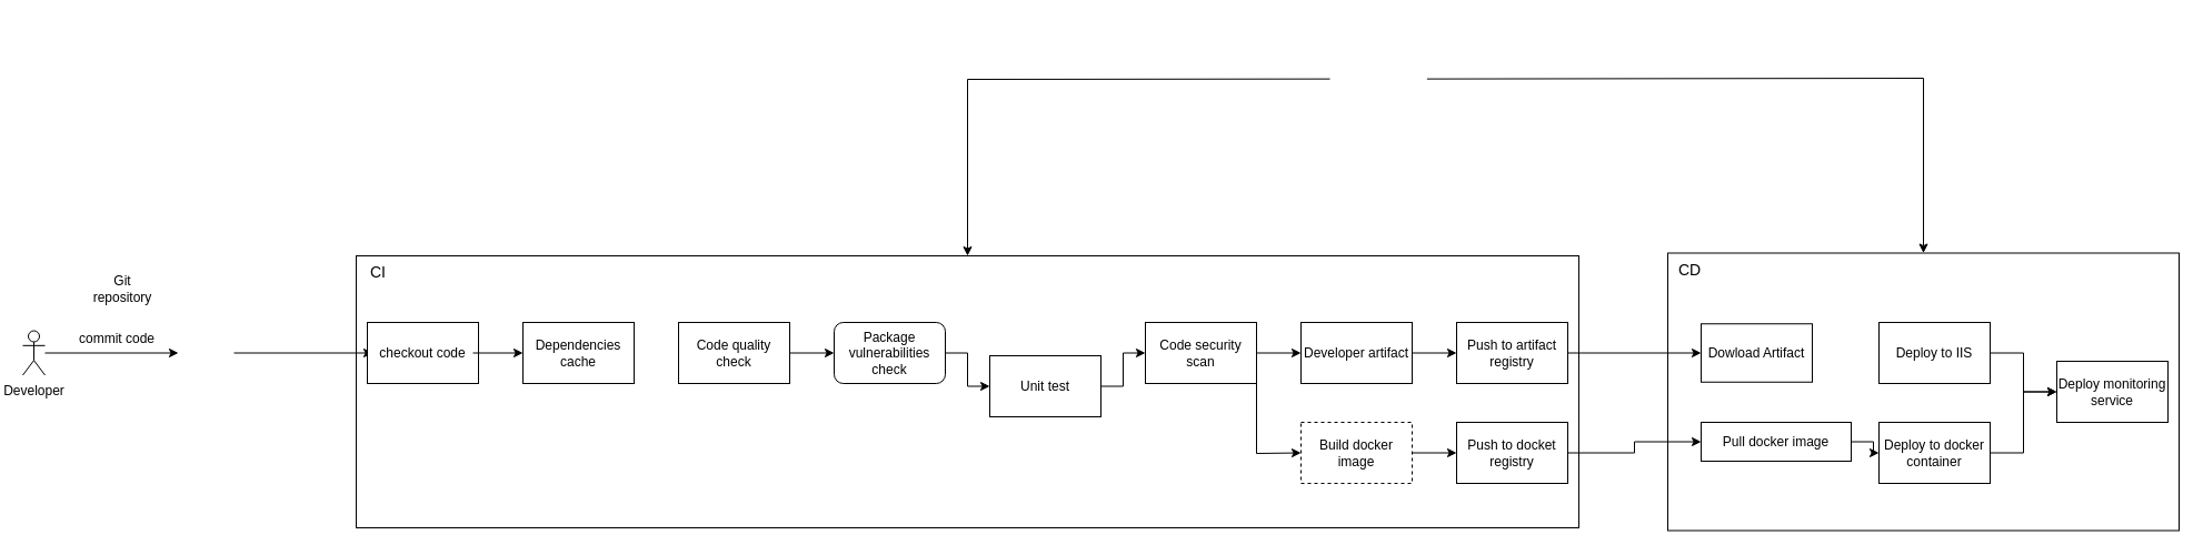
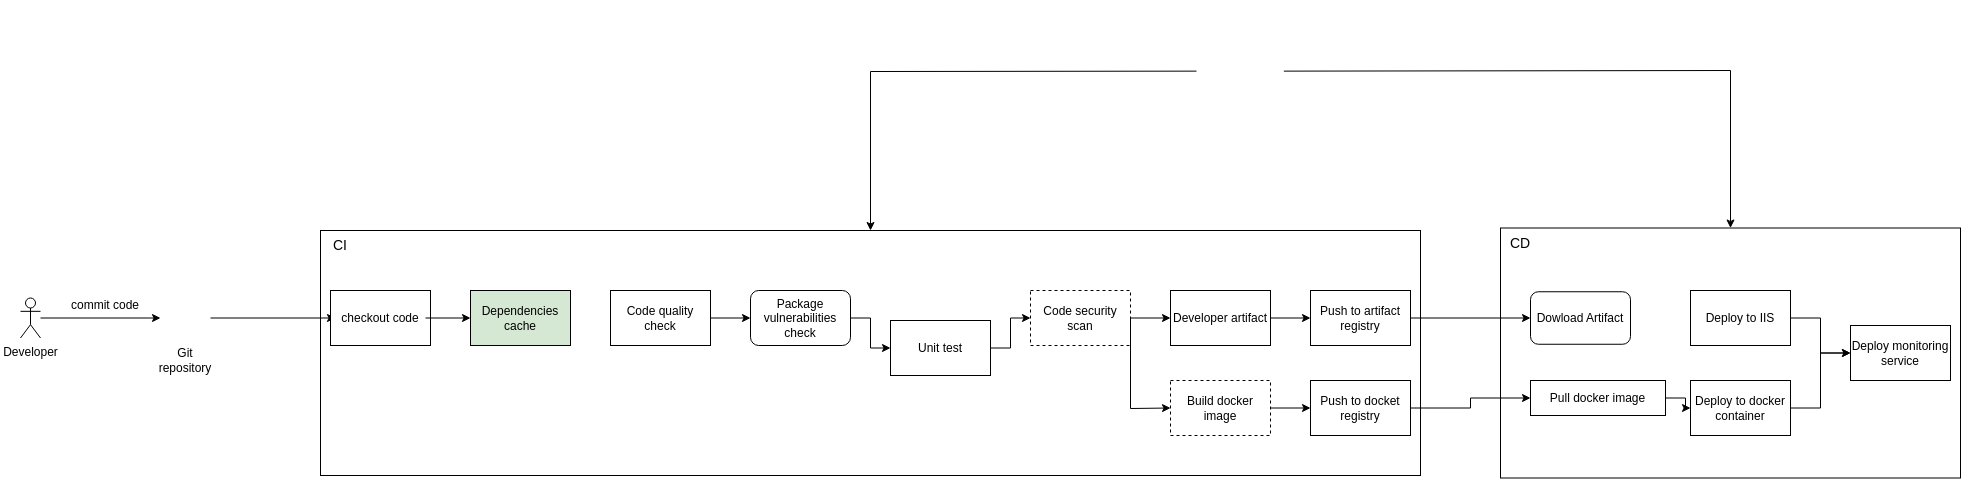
  <mxCell id="0" />
  <mxCell id="1" parent="0" />
  <mxCell id="2" value="" style="rounded=0;whiteSpace=wrap;html=1;" vertex="1" parent="1"><mxGeometry x="1500" y="227.5" width="460" height="250" as="geometry" /></mxCell>
  <mxCell id="3" value="" style="rounded=0;whiteSpace=wrap;html=1;" vertex="1" parent="1"><mxGeometry x="320" y="230" width="1100" height="245" as="geometry" /></mxCell>
  <mxCell id="4" value="" style="edgeStyle=orthogonalEdgeStyle;rounded=0;orthogonalLoop=1;jettySize=auto;html=1;" edge="1" parent="1" source="5" target="7"><mxGeometry relative="1" as="geometry" /></mxCell>
  <mxCell id="5" value="Developer" style="shape=umlActor;verticalLabelPosition=bottom;verticalAlign=top;html=1;outlineConnect=0;" vertex="1" parent="1"><mxGeometry x="20" y="297.5" width="20" height="40" as="geometry" /></mxCell>
  <mxCell id="6" value="" style="edgeStyle=orthogonalEdgeStyle;rounded=0;orthogonalLoop=1;jettySize=auto;html=1;entryX=0;entryY=0.5;entryDx=0;entryDy=0;" edge="1" parent="1" source="7" target="13"><mxGeometry relative="1" as="geometry" /></mxCell>
  <mxCell id="7" value="" style="shape=image;verticalLabelPosition=bottom;labelBackgroundColor=default;verticalAlign=top;aspect=fixed;imageAspect=0;image=https://w7.pngwing.com/pngs/476/908/png-transparent-github-repository-version-control-source-code-network-node.png;" vertex="1" parent="1"><mxGeometry x="160" y="292.5" width="50" height="50" as="geometry" /></mxCell>
  <mxCell id="8" value="commit code" style="text;html=1;align=center;verticalAlign=middle;whiteSpace=wrap;rounded=0;" vertex="1" parent="1"><mxGeometry x="55" y="290" width="100" height="30" as="geometry" /></mxCell>
- <mxCell id="9" value="Git repository" style="text;html=1;align=center;verticalAlign=middle;whiteSpace=wrap;rounded=0;" vertex="1" parent="1"><mxGeometry x="80" y="245" width="60" height="30" as="geometry" /></mxCell>
+ <mxCell id="9" value="Git repository" style="text;html=1;align=center;verticalAlign=middle;whiteSpace=wrap;rounded=0;" vertex="1" parent="1"><mxGeometry x="155" y="345" width="60" height="30" as="geometry" /></mxCell>
  <mxCell id="10" value="&lt;font style=&quot;font-size: 14px;&quot;&gt;CI&lt;/font&gt;" style="text;html=1;align=center;verticalAlign=middle;whiteSpace=wrap;rounded=0;" vertex="1" parent="1"><mxGeometry x="310" y="230" width="60" height="30" as="geometry" /></mxCell>
  <mxCell id="11" value="" style="rounded=0;whiteSpace=wrap;html=1;" vertex="1" parent="1"><mxGeometry x="330" y="290" width="100" height="55" as="geometry" /></mxCell>
  <mxCell id="12" value="" style="edgeStyle=orthogonalEdgeStyle;rounded=0;orthogonalLoop=1;jettySize=auto;html=1;" edge="1" parent="1" source="13" target="22"><mxGeometry relative="1" as="geometry" /></mxCell>
  <mxCell id="13" value="checkout code" style="text;html=1;align=center;verticalAlign=middle;whiteSpace=wrap;rounded=0;" vertex="1" parent="1"><mxGeometry x="335" y="302.5" width="90" height="30" as="geometry" /></mxCell>
  <mxCell id="14" value="" style="edgeStyle=orthogonalEdgeStyle;rounded=0;orthogonalLoop=1;jettySize=auto;html=1;" edge="1" parent="1" source="15" target="19"><mxGeometry relative="1" as="geometry" /></mxCell>
  <mxCell id="15" value="Package vulnerabilities check" style="whiteSpace=wrap;html=1;rounded=1;" vertex="1" parent="1"><mxGeometry x="750" y="290" width="100" height="55" as="geometry" /></mxCell>
  <mxCell id="16" value="" style="edgeStyle=orthogonalEdgeStyle;rounded=0;orthogonalLoop=1;jettySize=auto;html=1;" edge="1" parent="1" source="17" target="15"><mxGeometry relative="1" as="geometry" /></mxCell>
  <mxCell id="17" value="Code quality check" style="rounded=0;whiteSpace=wrap;html=1;" vertex="1" parent="1"><mxGeometry x="610" y="290" width="100" height="55" as="geometry" /></mxCell>
  <mxCell id="18" value="" style="edgeStyle=orthogonalEdgeStyle;rounded=0;orthogonalLoop=1;jettySize=auto;html=1;" edge="1" parent="1" source="19" target="21"><mxGeometry relative="1" as="geometry" /></mxCell>
  <mxCell id="19" value="Unit test" style="rounded=0;whiteSpace=wrap;html=1;" vertex="1" parent="1"><mxGeometry x="890" y="320" width="100" height="55" as="geometry" /></mxCell>
  <mxCell id="20" value="" style="edgeStyle=orthogonalEdgeStyle;rounded=0;orthogonalLoop=1;jettySize=auto;html=1;" edge="1" parent="1" source="21" target="24"><mxGeometry relative="1" as="geometry" /></mxCell>
- <mxCell id="21" value="Code security scan" style="rounded=0;whiteSpace=wrap;html=1;" vertex="1" parent="1"><mxGeometry x="1030" y="290" width="100" height="55" as="geometry" /></mxCell>
- <mxCell id="22" value="Dependencies cache" style="rounded=0;whiteSpace=wrap;html=1;" vertex="1" parent="1"><mxGeometry x="470" y="290" width="100" height="55" as="geometry" /></mxCell>
+ <mxCell id="21" value="Code security scan" style="rounded=0;whiteSpace=wrap;html=1;dashed=1;" vertex="1" parent="1"><mxGeometry x="1030" y="290" width="100" height="55" as="geometry" /></mxCell>
+ <mxCell id="22" value="Dependencies cache" style="rounded=0;whiteSpace=wrap;html=1;fillColor=#d5e8d4;" vertex="1" parent="1"><mxGeometry x="470" y="290" width="100" height="55" as="geometry" /></mxCell>
  <mxCell id="23" value="" style="edgeStyle=orthogonalEdgeStyle;rounded=0;orthogonalLoop=1;jettySize=auto;html=1;" edge="1" parent="1" source="24" target="26"><mxGeometry relative="1" as="geometry" /></mxCell>
  <mxCell id="24" value="Developer artifact" style="rounded=0;whiteSpace=wrap;html=1;" vertex="1" parent="1"><mxGeometry x="1170" y="290" width="100" height="55" as="geometry" /></mxCell>
  <mxCell id="25" value="" style="edgeStyle=orthogonalEdgeStyle;rounded=0;orthogonalLoop=1;jettySize=auto;html=1;entryX=0;entryY=0.5;entryDx=0;entryDy=0;" edge="1" parent="1" source="26" target="33"><mxGeometry relative="1" as="geometry" /></mxCell>
  <mxCell id="26" value="Push to artifact registry" style="rounded=0;whiteSpace=wrap;html=1;" vertex="1" parent="1"><mxGeometry x="1310" y="290" width="100" height="55" as="geometry" /></mxCell>
  <mxCell id="27" value="&lt;font style=&quot;font-size: 14px;&quot;&gt;CD&lt;/font&gt;" style="text;html=1;align=center;verticalAlign=middle;whiteSpace=wrap;rounded=0;" vertex="1" parent="1"><mxGeometry x="1490" y="227.5" width="60" height="30" as="geometry" /></mxCell>
  <mxCell id="28" value="" style="edgeStyle=orthogonalEdgeStyle;rounded=0;orthogonalLoop=1;jettySize=auto;html=1;" edge="1" parent="1" source="29" target="31"><mxGeometry relative="1" as="geometry" /></mxCell>
  <mxCell id="29" value="Build docker image" style="rounded=0;whiteSpace=wrap;html=1;dashed=1;" vertex="1" parent="1"><mxGeometry x="1170" y="380" width="100" height="55" as="geometry" /></mxCell>
  <mxCell id="30" value="" style="edgeStyle=orthogonalEdgeStyle;rounded=0;orthogonalLoop=1;jettySize=auto;html=1;entryX=0;entryY=0.5;entryDx=0;entryDy=0;" edge="1" parent="1" source="31" target="39"><mxGeometry relative="1" as="geometry" /></mxCell>
  <mxCell id="31" value="Push to docket registry" style="rounded=0;whiteSpace=wrap;html=1;" vertex="1" parent="1"><mxGeometry x="1310" y="380" width="100" height="55" as="geometry" /></mxCell>
  <mxCell id="32" value="" style="endArrow=classic;html=1;rounded=0;entryX=0;entryY=0.5;entryDx=0;entryDy=0;exitX=1;exitY=0.5;exitDx=0;exitDy=0;" edge="1" parent="1" source="21" target="29"><mxGeometry width="50" height="50" relative="1" as="geometry"><mxPoint x="930" y="600" as="sourcePoint" /><mxPoint x="980" y="550" as="targetPoint" /><Array as="points"><mxPoint x="1130" y="408" /></Array></mxGeometry></mxCell>
- <mxCell id="33" value="Dowload Artifact" style="rounded=0;whiteSpace=wrap;html=1;" vertex="1" parent="1"><mxGeometry x="1530" y="291.25" width="100" height="52.5" as="geometry" /></mxCell>
+ <mxCell id="33" value="Dowload Artifact" style="whiteSpace=wrap;html=1;rounded=1;" vertex="1" parent="1"><mxGeometry x="1530" y="291.25" width="100" height="52.5" as="geometry" /></mxCell>
  <mxCell id="34" value="" style="edgeStyle=orthogonalEdgeStyle;rounded=0;orthogonalLoop=1;jettySize=auto;html=1;" edge="1" parent="1" source="35" target="40"><mxGeometry relative="1" as="geometry" /></mxCell>
  <mxCell id="35" value="Deploy to IIS" style="rounded=0;whiteSpace=wrap;html=1;" vertex="1" parent="1"><mxGeometry x="1690" y="290" width="100" height="55" as="geometry" /></mxCell>
  <mxCell id="36" value="" style="edgeStyle=orthogonalEdgeStyle;rounded=0;orthogonalLoop=1;jettySize=auto;html=1;" edge="1" parent="1" source="37" target="40"><mxGeometry relative="1" as="geometry" /></mxCell>
  <mxCell id="37" value="Deploy to docker container" style="rounded=0;whiteSpace=wrap;html=1;" vertex="1" parent="1"><mxGeometry x="1690" y="380" width="100" height="55" as="geometry" /></mxCell>
  <mxCell id="38" value="" style="edgeStyle=orthogonalEdgeStyle;rounded=0;orthogonalLoop=1;jettySize=auto;html=1;" edge="1" parent="1" source="39" target="37"><mxGeometry relative="1" as="geometry" /></mxCell>
  <mxCell id="39" value="Pull docker image" style="rounded=0;whiteSpace=wrap;html=1;" vertex="1" parent="1"><mxGeometry x="1530" y="380" width="135" height="35" as="geometry" /></mxCell>
  <mxCell id="40" value="Deploy monitoring service" style="rounded=0;whiteSpace=wrap;html=1;" vertex="1" parent="1"><mxGeometry x="1850" y="325" width="100" height="55" as="geometry" /></mxCell>
  <mxCell id="41" value="" style="shape=image;verticalLabelPosition=bottom;labelBackgroundColor=default;verticalAlign=top;aspect=fixed;imageAspect=0;image=https://static-00.iconduck.com/assets.00/github-icon-256x256-sgutmi4g.png;" vertex="1" parent="1"><mxGeometry x="1200" y="20" width="80" height="80" as="geometry" /></mxCell>
  <mxCell id="42" value="" style="endArrow=classic;html=1;rounded=0;exitX=-0.05;exitY=0.633;exitDx=0;exitDy=0;exitPerimeter=0;entryX=0.5;entryY=0;entryDx=0;entryDy=0;" edge="1" parent="1" source="41" target="3"><mxGeometry width="50" height="50" relative="1" as="geometry"><mxPoint x="930" y="400" as="sourcePoint" /><mxPoint x="980" y="350" as="targetPoint" /><Array as="points"><mxPoint x="870" y="71" /></Array></mxGeometry></mxCell>
  <mxCell id="43" value="" style="endArrow=classic;html=1;rounded=0;entryX=0.5;entryY=0;entryDx=0;entryDy=0;exitX=1.042;exitY=0.633;exitDx=0;exitDy=0;exitPerimeter=0;" edge="1" parent="1" source="41" target="2"><mxGeometry width="50" height="50" relative="1" as="geometry"><mxPoint x="1290" y="70" as="sourcePoint" /><mxPoint x="980" y="350" as="targetPoint" /><Array as="points"><mxPoint x="1730" y="70" /></Array></mxGeometry></mxCell>
